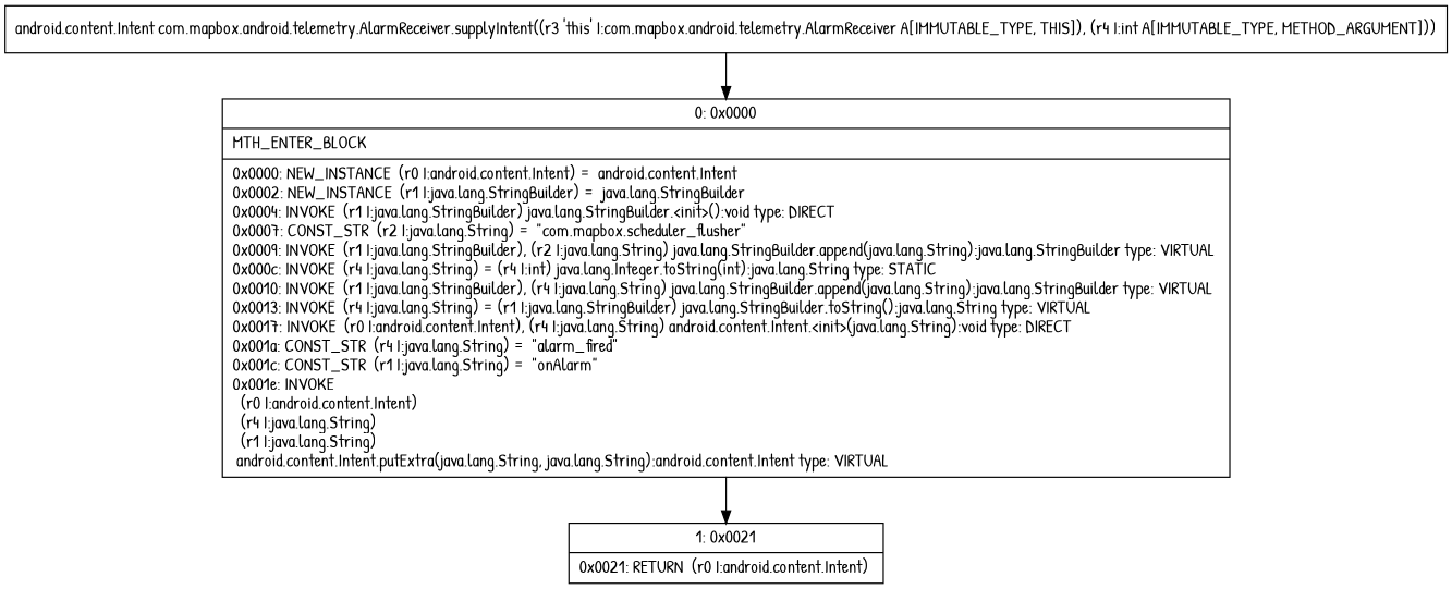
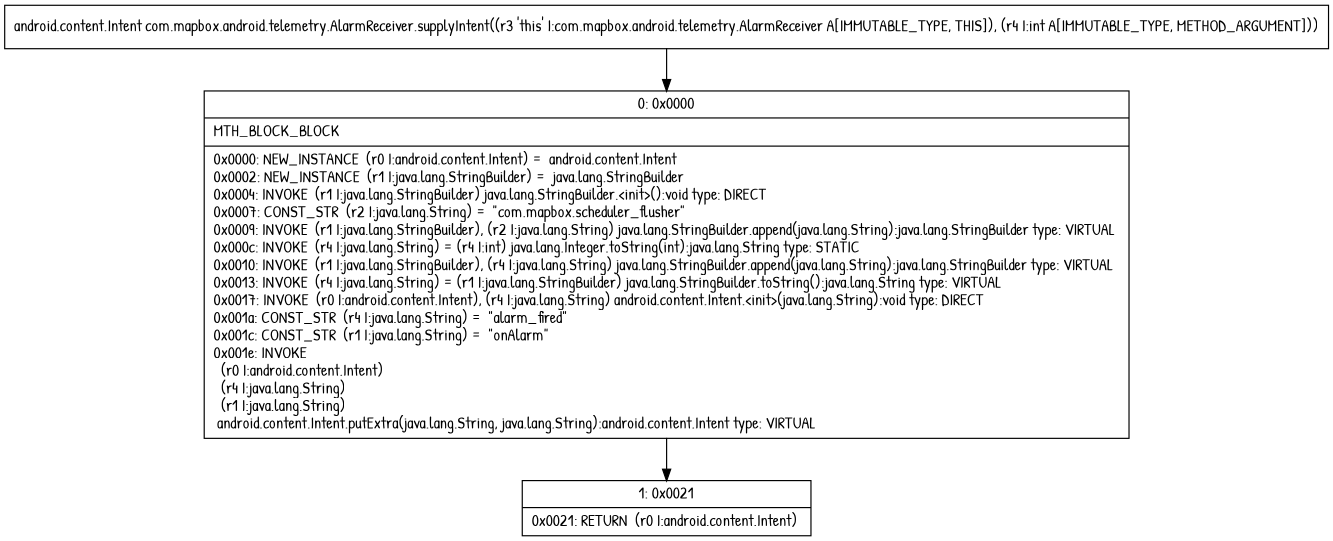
  digraph {
    fontname="Patrick Hand"
    node [shape=record fontname="Patrick Hand"]
    edge [fontname="Patrick Hand"]
-   n1 [label="{0\:\ 0x0000|MTH_ENTER_BLOCK\l|0x0000: NEW_INSTANCE  (r0 I:android.content.Intent) =  android.content.Intent \l0x0002: NEW_INSTANCE  (r1 I:java.lang.StringBuilder) =  java.lang.StringBuilder \l0x0004: INVOKE  (r1 I:java.lang.StringBuilder) java.lang.StringBuilder.\<init\>():void type: DIRECT \l0x0007: CONST_STR  (r2 I:java.lang.String) =  \"com.mapbox.scheduler_flusher\" \l0x0009: INVOKE  (r1 I:java.lang.StringBuilder), (r2 I:java.lang.String) java.lang.StringBuilder.append(java.lang.String):java.lang.StringBuilder type: VIRTUAL \l0x000c: INVOKE  (r4 I:java.lang.String) = (r4 I:int) java.lang.Integer.toString(int):java.lang.String type: STATIC \l0x0010: INVOKE  (r1 I:java.lang.StringBuilder), (r4 I:java.lang.String) java.lang.StringBuilder.append(java.lang.String):java.lang.StringBuilder type: VIRTUAL \l0x0013: INVOKE  (r4 I:java.lang.String) = (r1 I:java.lang.StringBuilder) java.lang.StringBuilder.toString():java.lang.String type: VIRTUAL \l0x0017: INVOKE  (r0 I:android.content.Intent), (r4 I:java.lang.String) android.content.Intent.\<init\>(java.lang.String):void type: DIRECT \l0x001a: CONST_STR  (r4 I:java.lang.String) =  \"alarm_fired\" \l0x001c: CONST_STR  (r1 I:java.lang.String) =  \"onAlarm\" \l0x001e: INVOKE  \l  (r0 I:android.content.Intent)\l  (r4 I:java.lang.String)\l  (r1 I:java.lang.String)\l android.content.Intent.putExtra(java.lang.String, java.lang.String):android.content.Intent type: VIRTUAL \l}"]
+   n1 [label="{0\:\ 0x0000|MTH_BLOCK_BLOCK\l|0x0000: NEW_INSTANCE  (r0 I:android.content.Intent) =  android.content.Intent \l0x0002: NEW_INSTANCE  (r1 I:java.lang.StringBuilder) =  java.lang.StringBuilder \l0x0004: INVOKE  (r1 I:java.lang.StringBuilder) java.lang.StringBuilder.\<init\>():void type: DIRECT \l0x0007: CONST_STR  (r2 I:java.lang.String) =  \"com.mapbox.scheduler_flusher\" \l0x0009: INVOKE  (r1 I:java.lang.StringBuilder), (r2 I:java.lang.String) java.lang.StringBuilder.append(java.lang.String):java.lang.StringBuilder type: VIRTUAL \l0x000c: INVOKE  (r4 I:java.lang.String) = (r4 I:int) java.lang.Integer.toString(int):java.lang.String type: STATIC \l0x0010: INVOKE  (r1 I:java.lang.StringBuilder), (r4 I:java.lang.String) java.lang.StringBuilder.append(java.lang.String):java.lang.StringBuilder type: VIRTUAL \l0x0013: INVOKE  (r4 I:java.lang.String) = (r1 I:java.lang.StringBuilder) java.lang.StringBuilder.toString():java.lang.String type: VIRTUAL \l0x0017: INVOKE  (r0 I:android.content.Intent), (r4 I:java.lang.String) android.content.Intent.\<init\>(java.lang.String):void type: DIRECT \l0x001a: CONST_STR  (r4 I:java.lang.String) =  \"alarm_fired\" \l0x001c: CONST_STR  (r1 I:java.lang.String) =  \"onAlarm\" \l0x001e: INVOKE  \l  (r0 I:android.content.Intent)\l  (r4 I:java.lang.String)\l  (r1 I:java.lang.String)\l android.content.Intent.putExtra(java.lang.String, java.lang.String):android.content.Intent type: VIRTUAL \l}"]
    n2 [label="{1\:\ 0x0021|0x0021: RETURN  (r0 I:android.content.Intent) \l}"]
    n3 [label="{android.content.Intent com.mapbox.android.telemetry.AlarmReceiver.supplyIntent((r3 'this' I:com.mapbox.android.telemetry.AlarmReceiver A[IMMUTABLE_TYPE, THIS]), (r4 I:int A[IMMUTABLE_TYPE, METHOD_ARGUMENT])) }"]
    n1 -> n2
    n3 -> n1
  }
